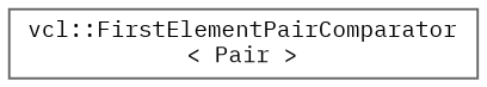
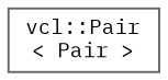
  digraph {
    rankdir=LR
    fontname="IBM Plex Mono"
-   n1 [color=grey40 fillcolor=white fontname="IBM Plex Mono" fontsize=10 height=0.2 label="vcl::FirstElementPairComparator\l\< Pair \>" shape=box style=filled width=0.4]
+   n1 [color=grey40 fillcolor=white fontname="IBM Plex Mono" fontsize=10 height=0.2 label="vcl::Pair\l\< Pair \>" shape=box style=filled width=0.4]
  }
